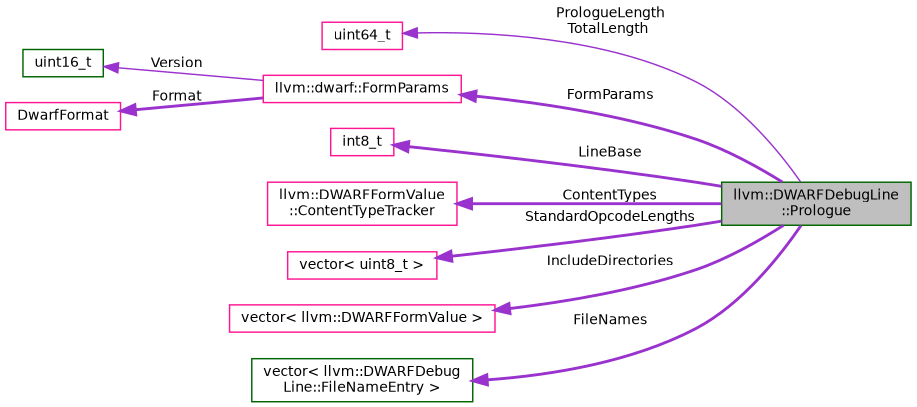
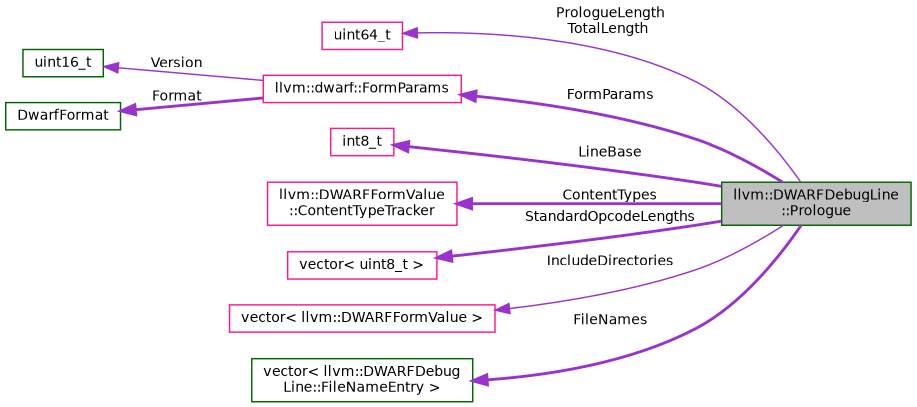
  digraph {
    rankdir=LR
    node [color=deeppink fontname=Helvetica fontsize=10 shape=box]
    edge [color=darkorchid3 dir=back fontname=Helvetica fontsize=10 labelfontname=Helvetica labelfontsize=10 style=bold]
    n1 [color=darkgreen fillcolor=grey75 fontcolor=black height=0.2 label="llvm::DWARFDebugLine\l::Prologue" style=filled width=0.4]
    n2 [height=0.2 label=uint64_t width=0.4]
    n3 [height=0.2 label="llvm::dwarf::FormParams" width=0.4]
    n4 [color=darkgreen height=0.2 label=uint16_t width=0.4]
-   n5 [height=0.2 label=DwarfFormat width=0.4]
+   n5 [color=darkgreen height=0.2 label=DwarfFormat width=0.4]
    n6 [height=0.2 label=int8_t width=0.4]
    n7 [height=0.2 label="llvm::DWARFFormValue\l::ContentTypeTracker" width=0.4]
    n8 [height=0.2 label="vector\< uint8_t \>" width=0.4]
    n9 [height=0.2 label="vector\< llvm::DWARFFormValue \>" width=0.4]
    n10 [color=darkgreen height=0.2 label="vector\< llvm::DWARFDebug\lLine::FileNameEntry \>" width=0.4]
    n2 -> n1 [label=" PrologueLength\nTotalLength" style=solid]
    n3 -> n1 [label=" FormParams"]
    n4 -> n3 [label=" Version" style=solid]
    n5 -> n3 [label=" Format"]
    n6 -> n1 [label=" LineBase"]
    n7 -> n1 [label=" ContentTypes"]
    n8 -> n1 [label=" StandardOpcodeLengths"]
-   n9 -> n1 [label=" IncludeDirectories"]
+   n9 -> n1 [label=" IncludeDirectories" style=solid]
    n10 -> n1 [label=" FileNames"]
  }
